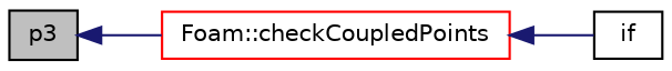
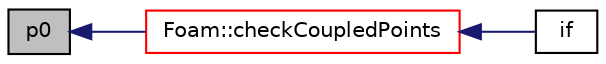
  digraph {
    rankdir=LR
    node [color=black fontname=Helvetica fontsize=10 shape=record]
    edge [color=midnightblue dir=back fontname=Helvetica fontsize=10 labelfontname=Helvetica labelfontsize=10 style=solid]
-   n1 [fillcolor=grey75 fontcolor=black height=0.2 label=p3 style=filled width=0.4]
+   n1 [fillcolor=grey75 fontcolor=black height=0.2 label=p0 style=filled width=0.4]
    n2 [color=red height=0.2 label="Foam::checkCoupledPoints" width=0.4]
    n3 [height=0.2 label=if width=0.4]
    n1 -> n2
    n2 -> n3
  }
